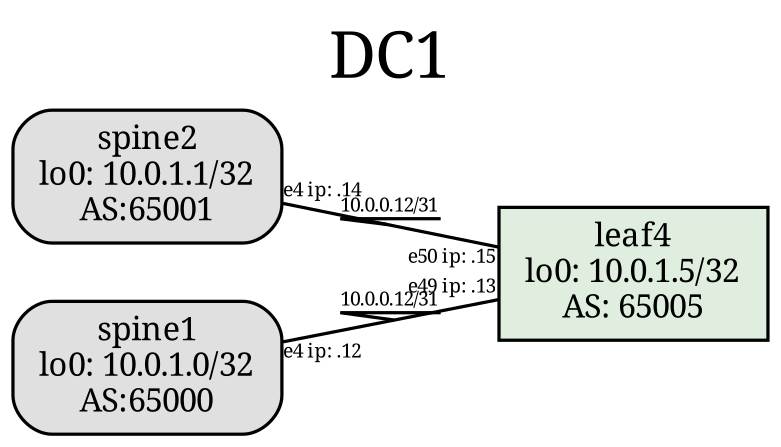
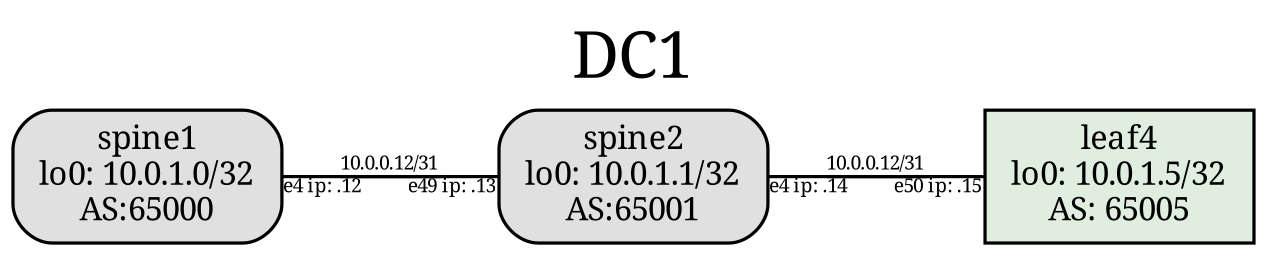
  strict digraph {
    fontname="Noto Serif"
    fontsize=20
    label=DC1
    labelloc=t
    ordering=out
    rankdir=LR
    node [constraint=false f_int="[9, 10, 11, 12, 13, 14, 15, 16, 17, 18, 19, 20, 21, 22, 23, 24, 25, 26]" fillcolor=grey88 fontname="Noto Serif" fontsize=10 rank="same; spine1; spine2; " role=spine shape=box style="rounded,filled" tailport=s]
    edge [arrowhead=none decorate=true fontname="Noto Serif" fontsize=6]
    n1 [asn=65001 bgp_neigh="{'10.0.0.3': '65002', '10.0.0.7': '65003', '10.0.0.11': '65004', '10.0.0.15': '65005', '10.0.0.19': '65006', '10.0.0.23': '65007', '10.0.0.27': '65008', '10.0.0.31': '65009'}" f_if_ip="{'eth1': '10.0.0.2/31', 'eth2': '10.0.0.6/31', 'eth3': '10.0.0.10/31', 'eth4': '10.0.0.14/31', 'eth5': '10.0.0.18/31', 'eth6': '10.0.0.22/31', 'eth7': '10.0.0.26/31', 'eth8': '10.0.0.30/31'}" hostname=spine2 label="spine2\nlo0: 10.0.1.1/32\nAS:65001"]
    n2 [asn=65005 bgp_neigh="{'10.0.0.12': '65000', '10.0.0.14': '65001'}" f_if_ip="{'eth49': '10.0.0.13/31', 'eth50': '10.0.0.15/31'}" f_int="[51, 52]" fillcolor=honeydew2 headport=s hostname=leaf4 label="leaf4\nlo0: 10.0.1.5/32\nAS: 65005" role=leaf style=filled constraint="" rank="" tailport=""]
    n3 [asn=65000 bgp_neigh="{'10.0.0.1': '65002', '10.0.0.5': '65003', '10.0.0.9': '65004', '10.0.0.13': '65005', '10.0.0.17': '65006', '10.0.0.21': '65007', '10.0.0.25': '65008', '10.0.0.29': '65009'}" f_if_ip="{'eth1': '10.0.0.0/31', 'eth2': '10.0.0.4/31', 'eth3': '10.0.0.8/31', 'eth4': '10.0.0.12/31', 'eth5': '10.0.0.16/31', 'eth6': '10.0.0.20/31', 'eth7': '10.0.0.24/31', 'eth8': '10.0.0.28/31'}" hostname=spine1 label="spine1\nlo0: 10.0.1.0/32\nAS:65000"]
    n1 -> n2 [e_headlabel="e50 ip: .15" e_taillabel="e4 ip: .14" headlabel="e50 ip: .15" l_ptp="10.0.0.14/31" label="10.0.0.12/31" taillabel="e4 ip: .14"]
-   n3 -> n2 [e_headlabel="e49 ip: .13" e_taillabel="e4 ip: .12" headlabel="e49 ip: .13" l_ptp="10.0.0.12/31" label="10.0.0.12/31" taillabel="e4 ip: .12"]
+   n3 -> n1 [e_headlabel="e49 ip: .13" e_taillabel="e4 ip: .12" headlabel="e49 ip: .13" l_ptp="10.0.0.12/31" label="10.0.0.12/31" taillabel="e4 ip: .12"]
  }
